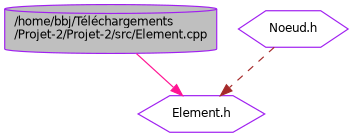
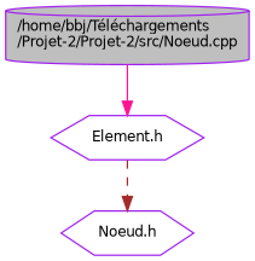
  digraph {
    node [color=purple fillcolor=white fontname=Helvetica fontsize=10 shape=hexagon style=filled]
    edge [fontname=Helvetica fontsize=10 labelfontname=Helvetica labelfontsize=10]
-   n1 [fillcolor=grey75 fontcolor=black height=0.2 label="/home/bbj/Téléchargements\l/Projet-2/Projet-2/src/Element.cpp" shape=cylinder width=0.4]
+   n1 [fillcolor=grey75 fontcolor=black height=0.2 label="/home/bbj/Téléchargements\l/Projet-2/Projet-2/src/Noeud.cpp" shape=cylinder width=0.4]
    n2 [height=0.2 label="Element.h" width=0.4]
    n3 [height=0.2 label="Noeud.h" width=0.4]
    n1 -> n2 [color=deeppink style=solid]
-   n3 -> n2 [color=brown style=dashed]
+   n2 -> n3 [color=brown style=dashed]
  }
